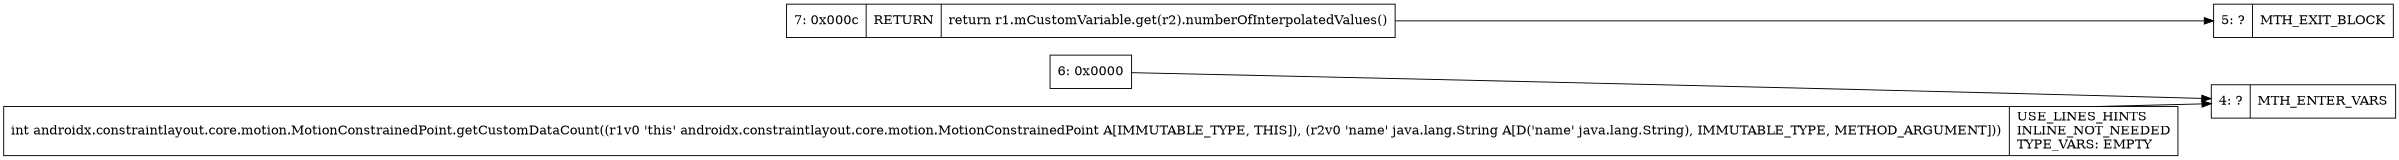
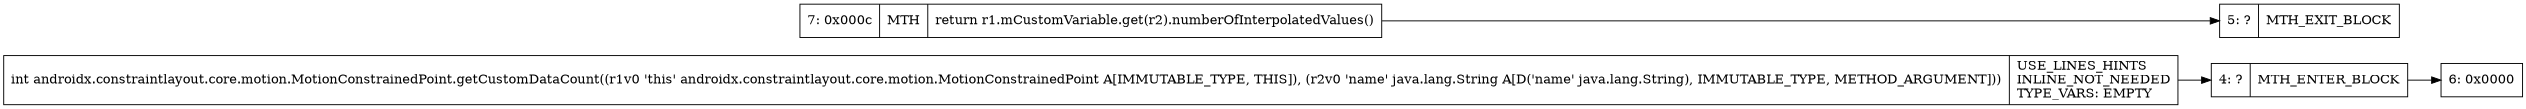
  digraph {
    rankdir=LR
    node [shape=record]
-   n1 [label="{4\:\ ?|MTH_ENTER_VARS\l}"]
+   n1 [label="{4\:\ ?|MTH_ENTER_BLOCK\l}"]
    n2 [label="{6\:\ 0x0000}"]
-   n3 [label="{7\:\ 0x000c|RETURN\l|return r1.mCustomVariable.get(r2).numberOfInterpolatedValues()\l}"]
+   n3 [label="{7\:\ 0x000c|MTH\l|return r1.mCustomVariable.get(r2).numberOfInterpolatedValues()\l}"]
    n4 [label="{5\:\ ?|MTH_EXIT_BLOCK\l}"]
    n5 [label="{int androidx.constraintlayout.core.motion.MotionConstrainedPoint.getCustomDataCount((r1v0 'this' androidx.constraintlayout.core.motion.MotionConstrainedPoint A[IMMUTABLE_TYPE, THIS]), (r2v0 'name' java.lang.String A[D('name' java.lang.String), IMMUTABLE_TYPE, METHOD_ARGUMENT]))  | USE_LINES_HINTS\lINLINE_NOT_NEEDED\lTYPE_VARS: EMPTY\l}"]
-   n2 -> n1
+   n1 -> n2
    n3 -> n4
    n5 -> n1
  }
